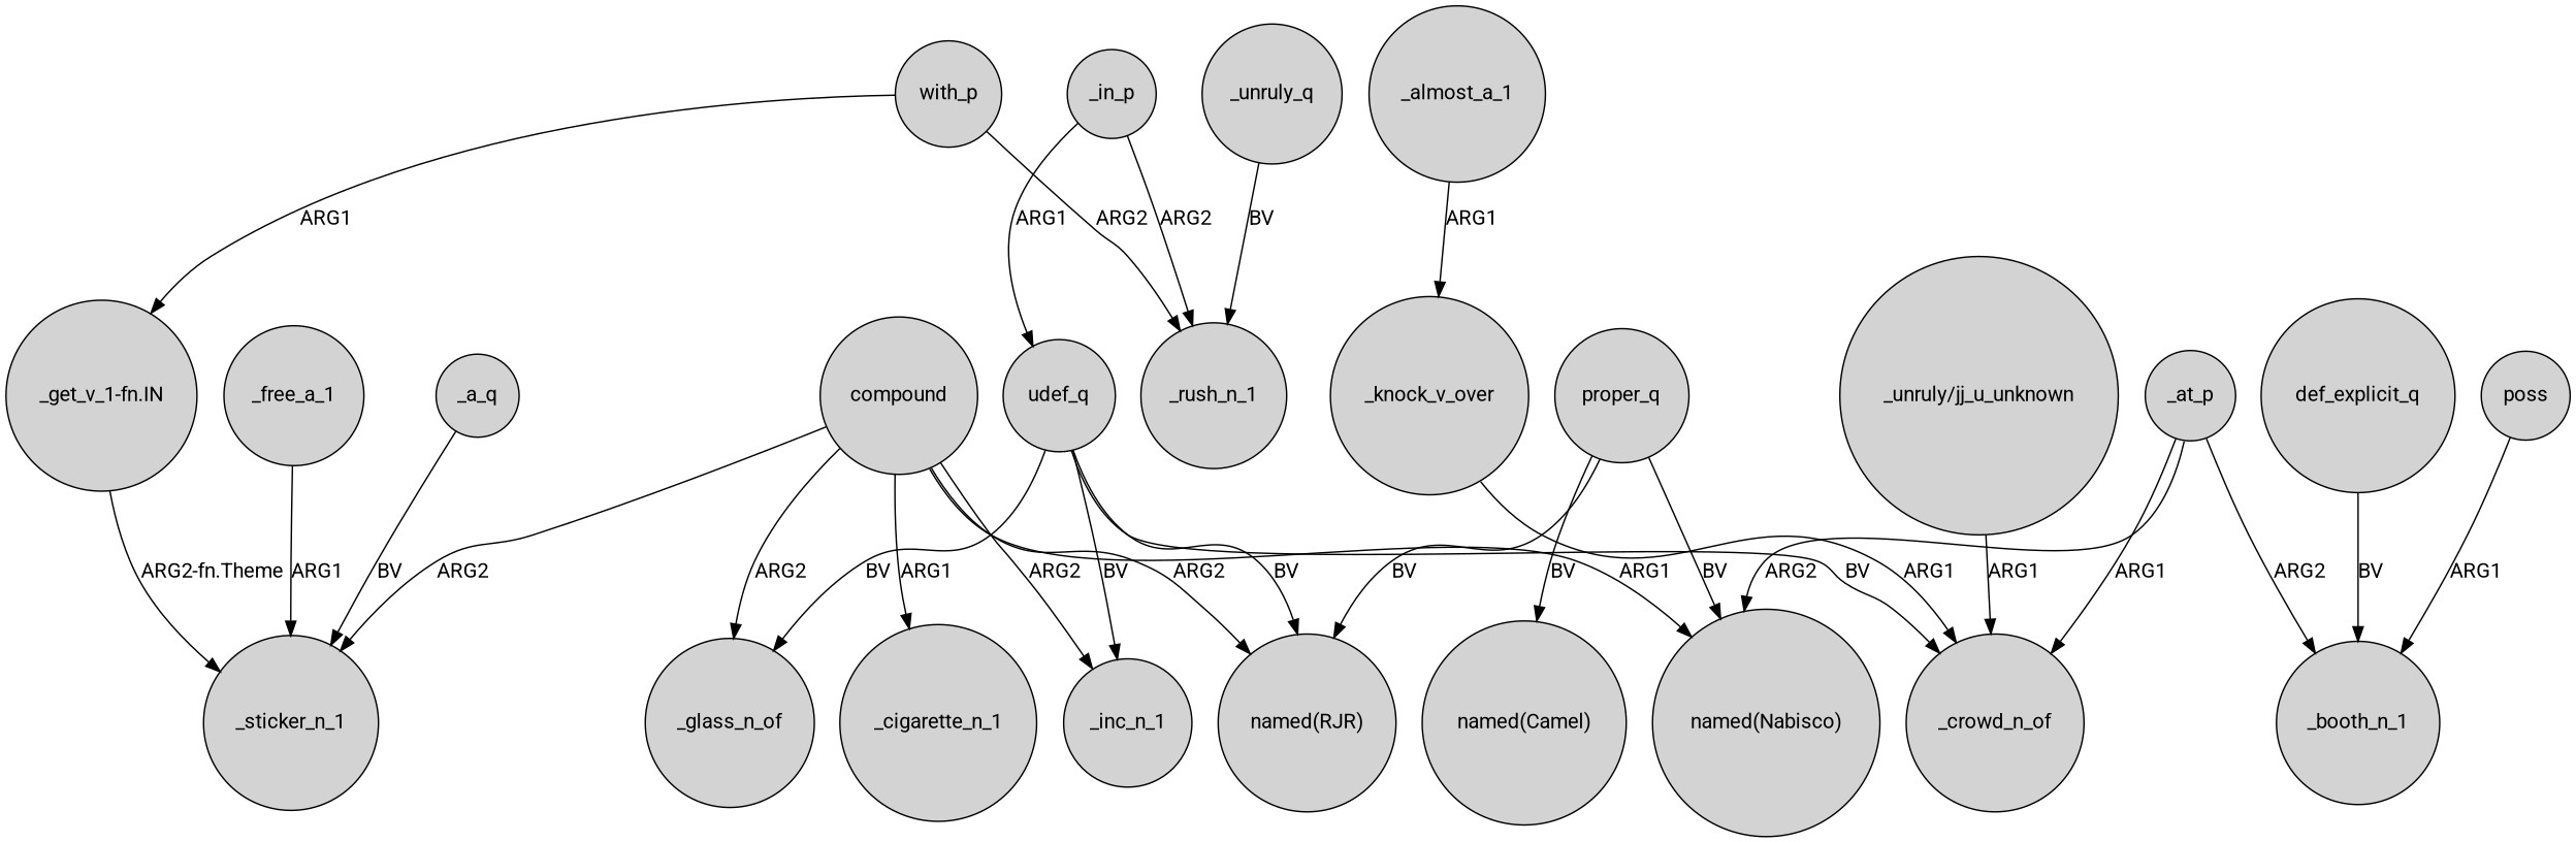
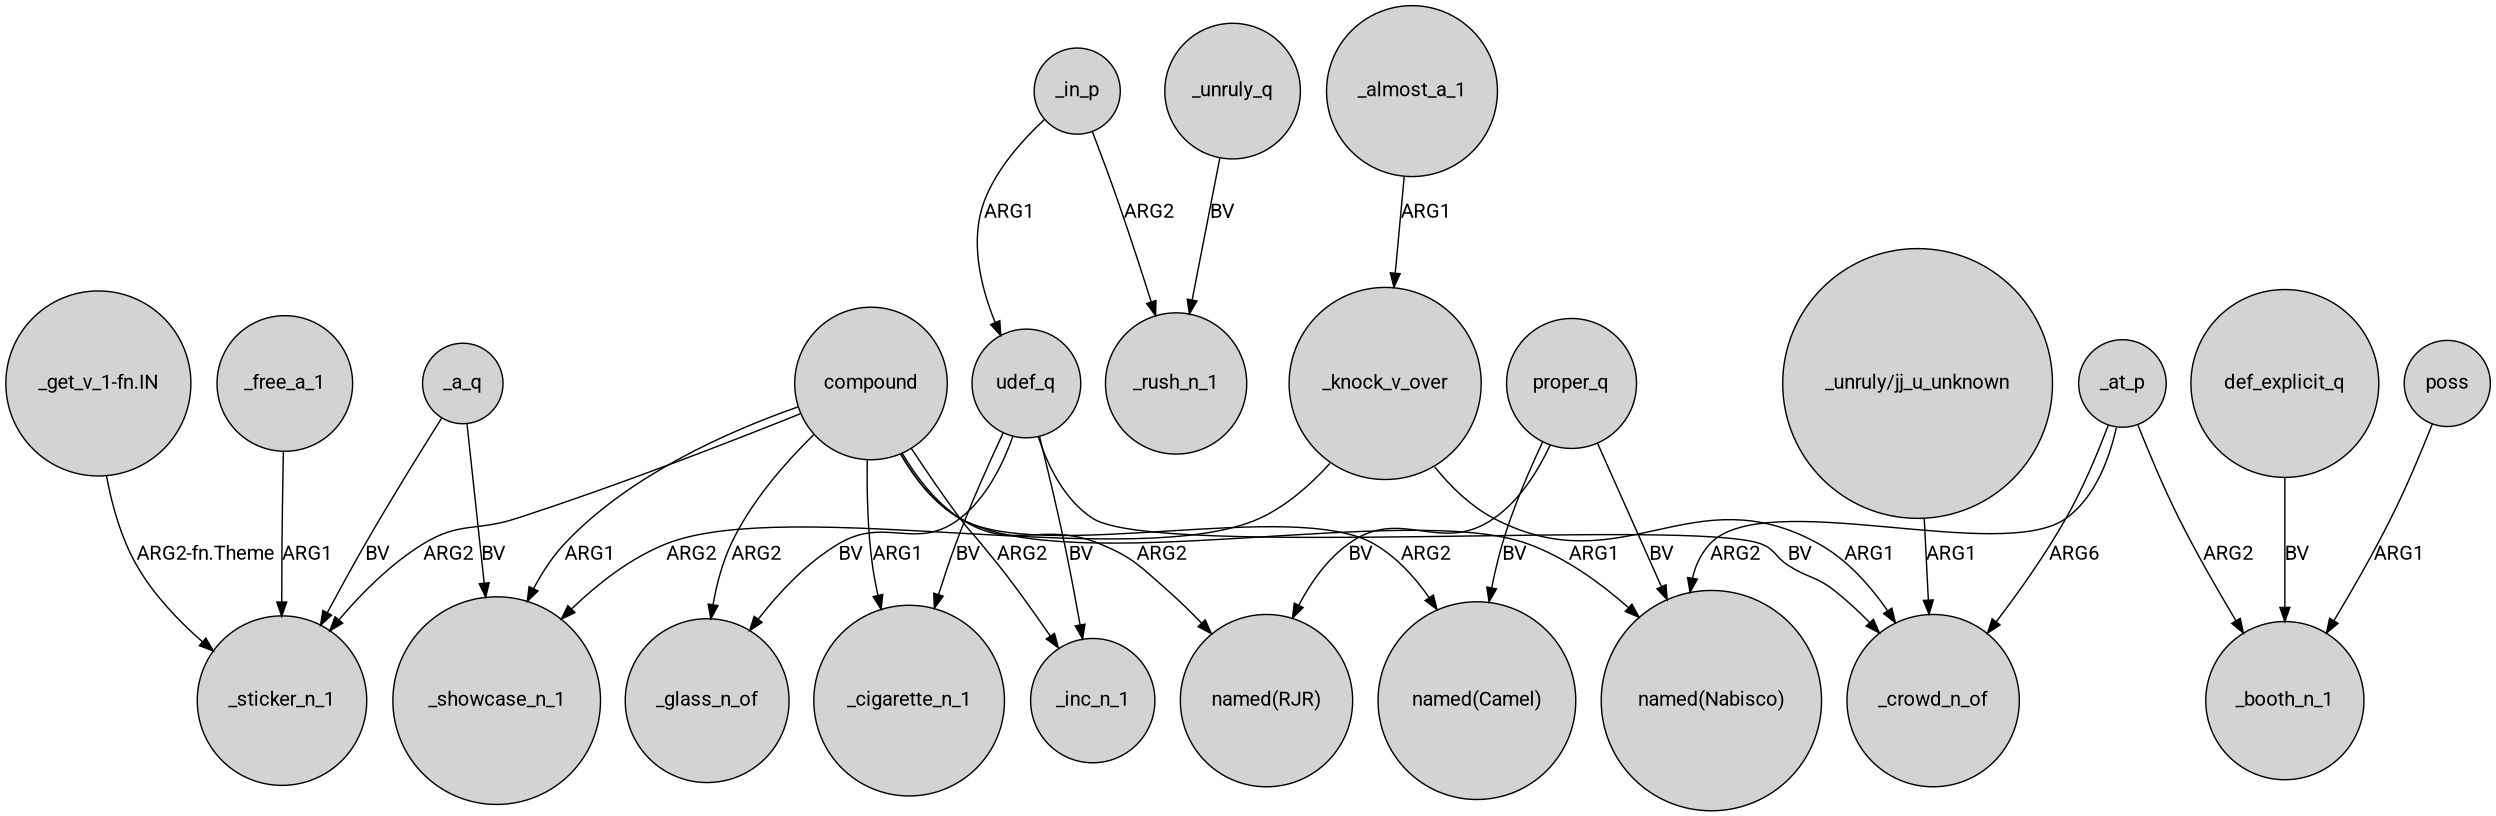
  digraph {
    fontname=Roboto
    node [fontname=Roboto shape=circle style=filled]
    edge [fontname=Roboto]
    compound
    _sticker_n_1
+   _showcase_n_1
    _inc_n_1
    _glass_n_of
    "named(RJR)"
    _cigarette_n_1
    "named(Camel)"
    "named(Nabisco)"
-   with_p
    "_get_v_1-fn.IN"
    _rush_n_1
    _knock_v_over
    _crowd_n_of
    udef_q
    _a_q
    proper_q
    def_explicit_q
    _booth_n_1
    _in_p
    "_unruly/jj_u_unknown"
    _at_p
    _free_a_1
    poss
    _almost_a_1
    n26 [label=_unruly_q]
    compound -> _sticker_n_1 [label=ARG2]
+   compound -> _showcase_n_1 [label=ARG1]
    compound -> _inc_n_1 [label=ARG2]
    compound -> _glass_n_of [label=ARG2]
    compound -> "named(RJR)" [label=ARG2]
    compound -> _cigarette_n_1 [label=ARG1]
+   compound -> "named(Camel)" [label=ARG2]
    compound -> "named(Nabisco)" [label=ARG1]
-   with_p -> "_get_v_1-fn.IN" [label=ARG1]
-   with_p -> _rush_n_1 [label=ARG2]
    "_get_v_1-fn.IN" -> _sticker_n_1 [label="ARG2-fn.Theme"]
+   _knock_v_over -> _showcase_n_1 [label=ARG2]
    _knock_v_over -> _crowd_n_of [label=ARG1]
    udef_q -> _inc_n_1 [label=BV]
    udef_q -> _glass_n_of [label=BV]
-   udef_q -> "named(RJR)" [label=BV]
+   udef_q -> _cigarette_n_1 [label=BV]
    udef_q -> _crowd_n_of [label=BV]
    _a_q -> _sticker_n_1 [label=BV]
+   _a_q -> _showcase_n_1 [label=BV]
    proper_q -> "named(RJR)" [label=BV]
    proper_q -> "named(Camel)" [label=BV]
    proper_q -> "named(Nabisco)" [label=BV]
    def_explicit_q -> _booth_n_1 [label=BV]
    _in_p -> _rush_n_1 [label=ARG2]
    _in_p -> udef_q [label=ARG1]
    "_unruly/jj_u_unknown" -> _crowd_n_of [label=ARG1]
    _at_p -> "named(Nabisco)" [label=ARG2]
-   _at_p -> _crowd_n_of [label=ARG1]
+   _at_p -> _crowd_n_of [label=ARG6]
    _at_p -> _booth_n_1 [label=ARG2]
    _free_a_1 -> _sticker_n_1 [label=ARG1]
    poss -> _booth_n_1 [label=ARG1]
    _almost_a_1 -> _knock_v_over [label=ARG1]
    n26 -> _rush_n_1 [label=BV]
  }
